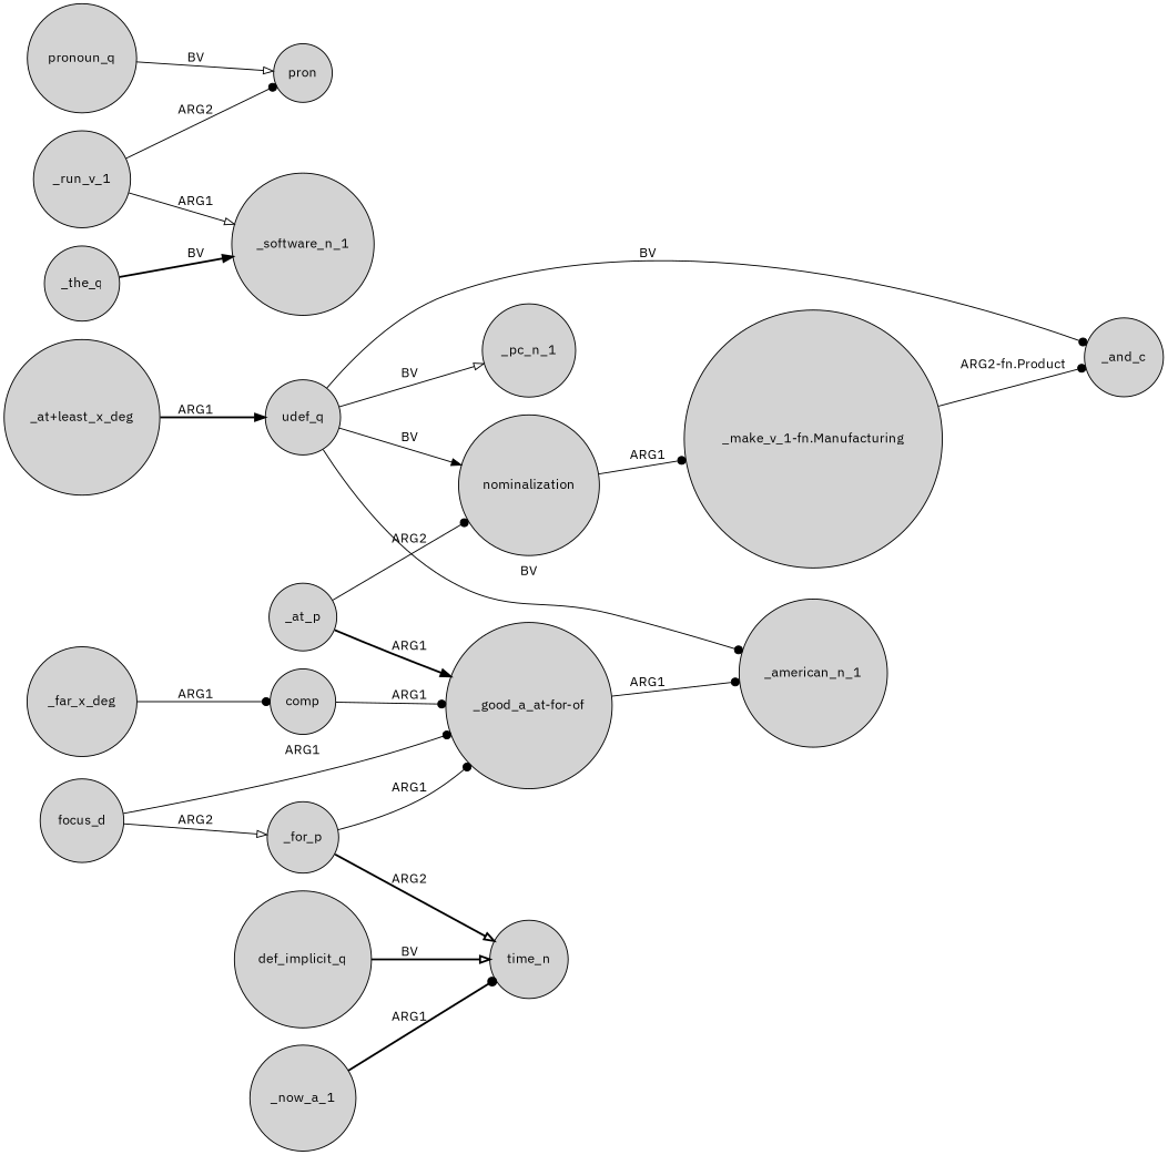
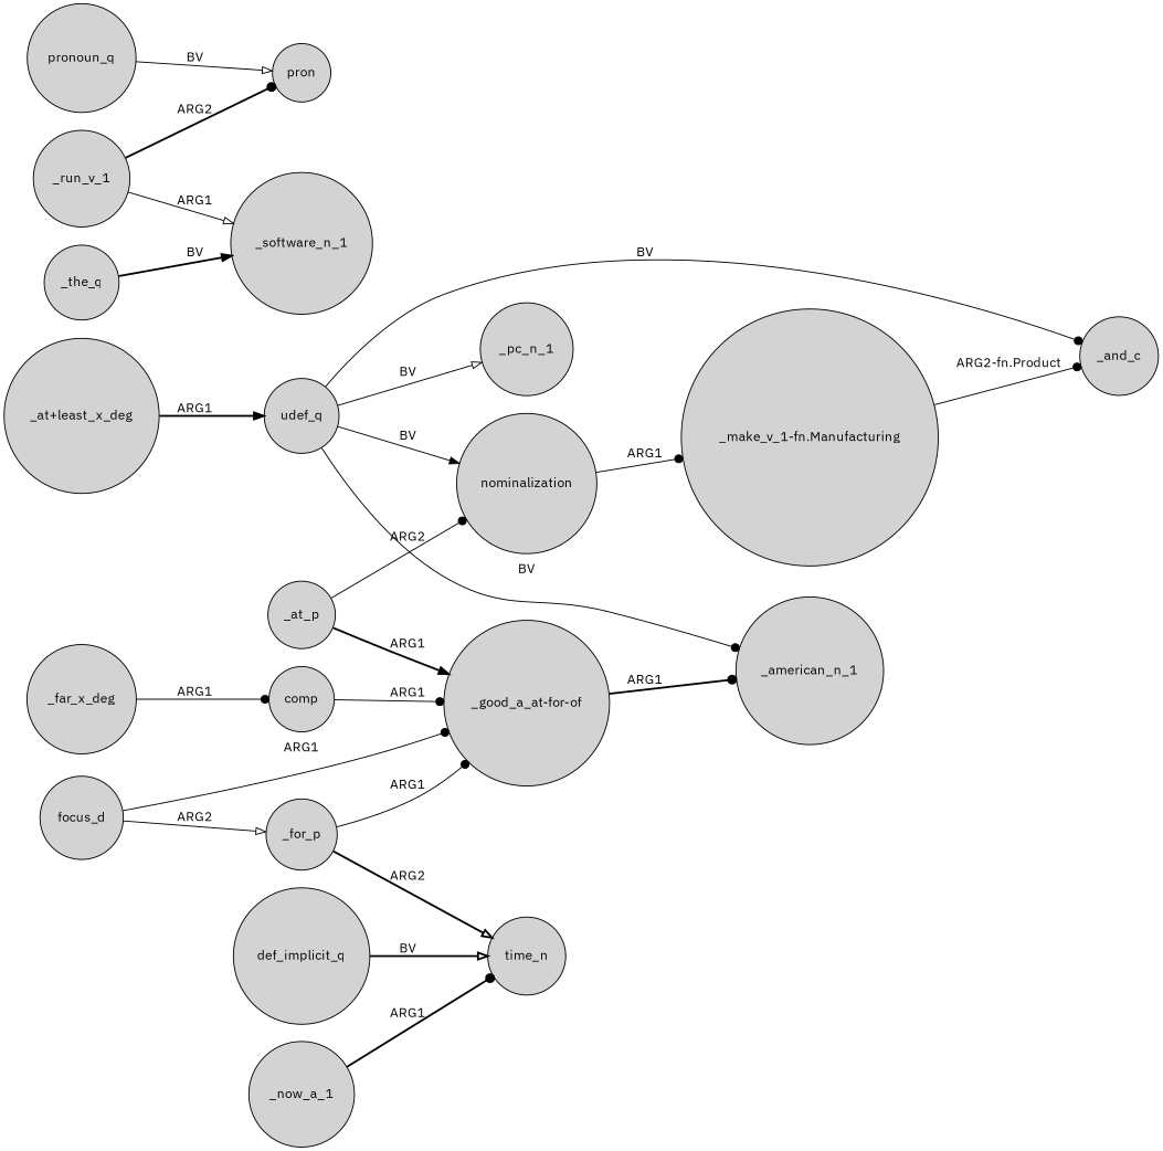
  digraph {
    fontname="IBM Plex Sans"
    rankdir=LR
    node [fontname="IBM Plex Sans" shape=circle style=filled]
    edge [arrowhead=dot fontname="IBM Plex Sans" style=solid]
    nominalization
    "_make_v_1-fn.Manufacturing"
    _and_c
    _run_v_1
    pron
    _software_n_1
    _for_p
    time_n
    "_good_a_at-for-of"
    _american_n_1
    comp
    udef_q
    _pc_n_1
    focus_d
    _the_q
    "_at+least_x_deg"
    pronoun_q
    _now_a_1
    _at_p
    _far_x_deg
    def_implicit_q
    nominalization -> "_make_v_1-fn.Manufacturing" [label=ARG1]
    "_make_v_1-fn.Manufacturing" -> _and_c [label="ARG2-fn.Product"]
-   _run_v_1 -> pron [label=ARG2]
+   _run_v_1 -> pron [label=ARG2 style=bold]
    _run_v_1 -> _software_n_1 [arrowhead=onormal label=ARG1]
    _for_p -> time_n [arrowhead=onormal label=ARG2 style=bold]
    _for_p -> "_good_a_at-for-of" [label=ARG1]
-   "_good_a_at-for-of" -> _american_n_1 [label=ARG1]
+   "_good_a_at-for-of" -> _american_n_1 [label=ARG1 style=bold]
    comp -> "_good_a_at-for-of" [label=ARG1]
    udef_q -> nominalization [arrowhead=normal label=BV]
    udef_q -> _and_c [label=BV]
    udef_q -> _american_n_1 [label=BV]
    udef_q -> _pc_n_1 [arrowhead=onormal label=BV]
    focus_d -> _for_p [arrowhead=onormal label=ARG2]
    focus_d -> "_good_a_at-for-of" [label=ARG1]
    _the_q -> _software_n_1 [arrowhead=normal label=BV style=bold]
    "_at+least_x_deg" -> udef_q [arrowhead=normal label=ARG1 style=bold]
    pronoun_q -> pron [arrowhead=onormal label=BV]
    _now_a_1 -> time_n [label=ARG1 style=bold]
    _at_p -> nominalization [label=ARG2]
    _at_p -> "_good_a_at-for-of" [arrowhead=normal label=ARG1 style=bold]
    _far_x_deg -> comp [label=ARG1]
    def_implicit_q -> time_n [arrowhead=onormal label=BV style=bold]
  }
